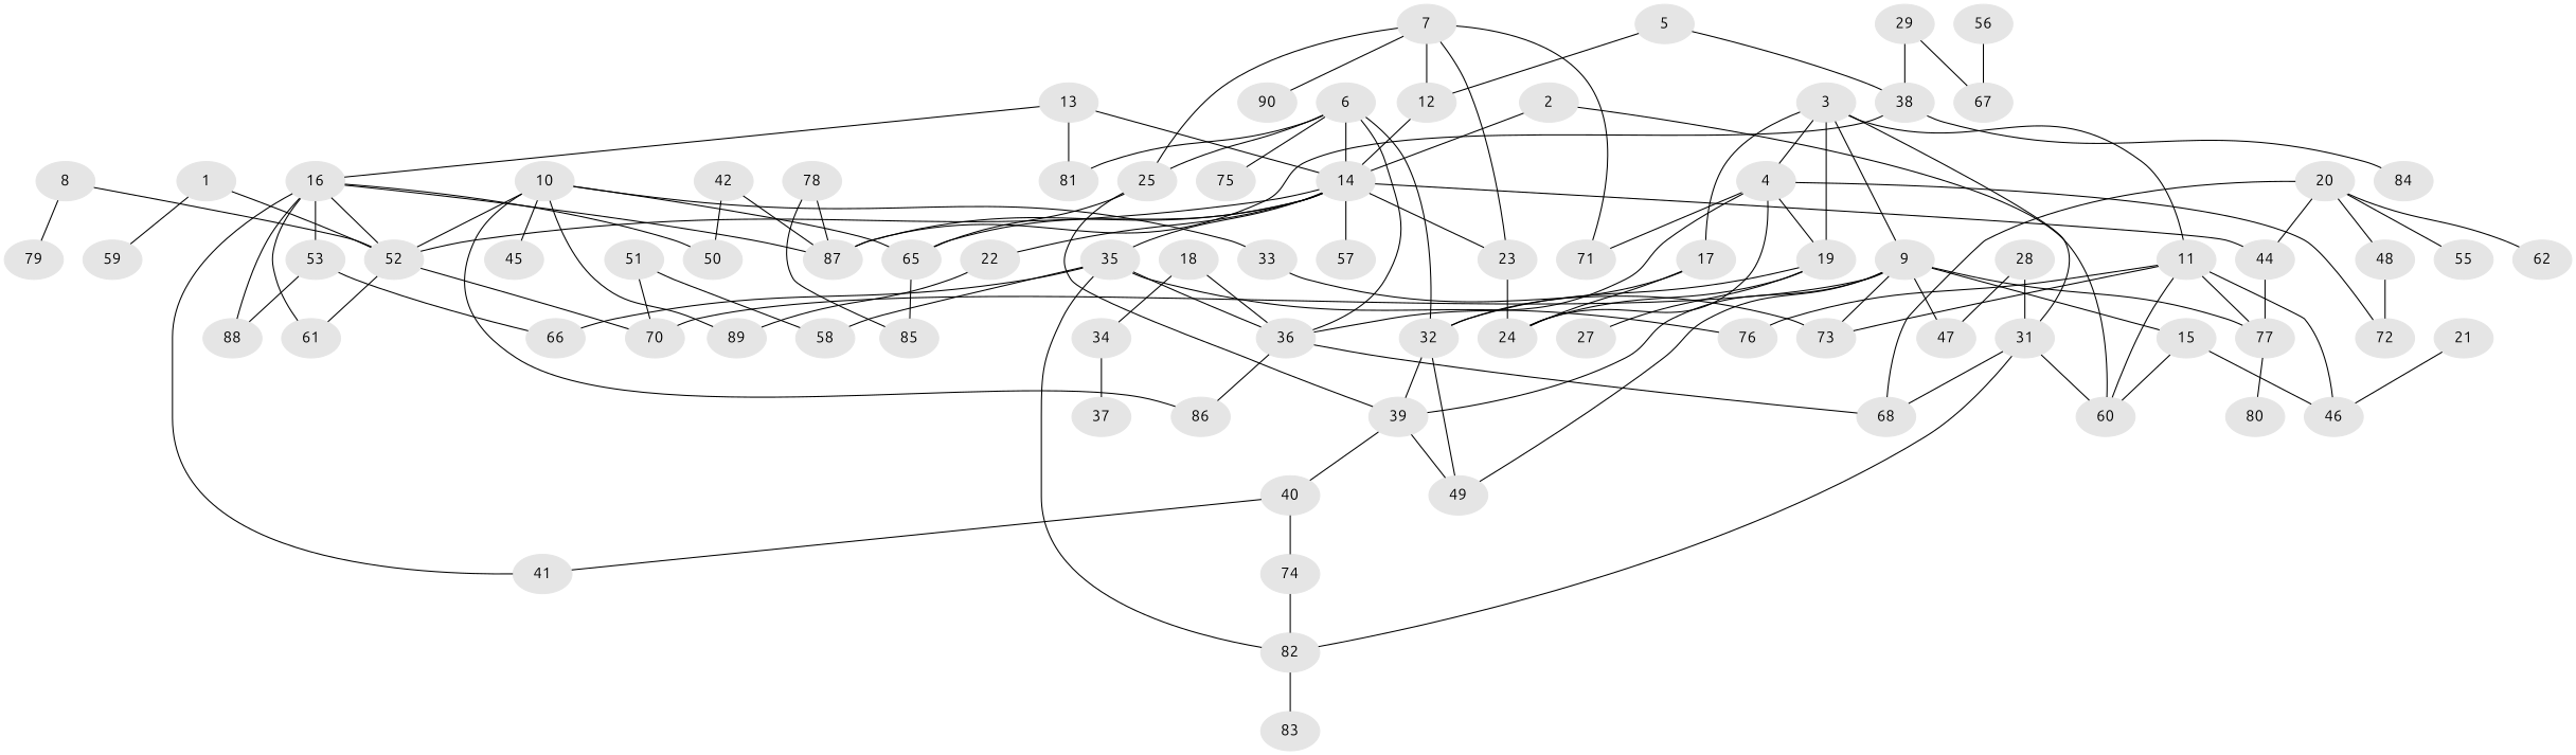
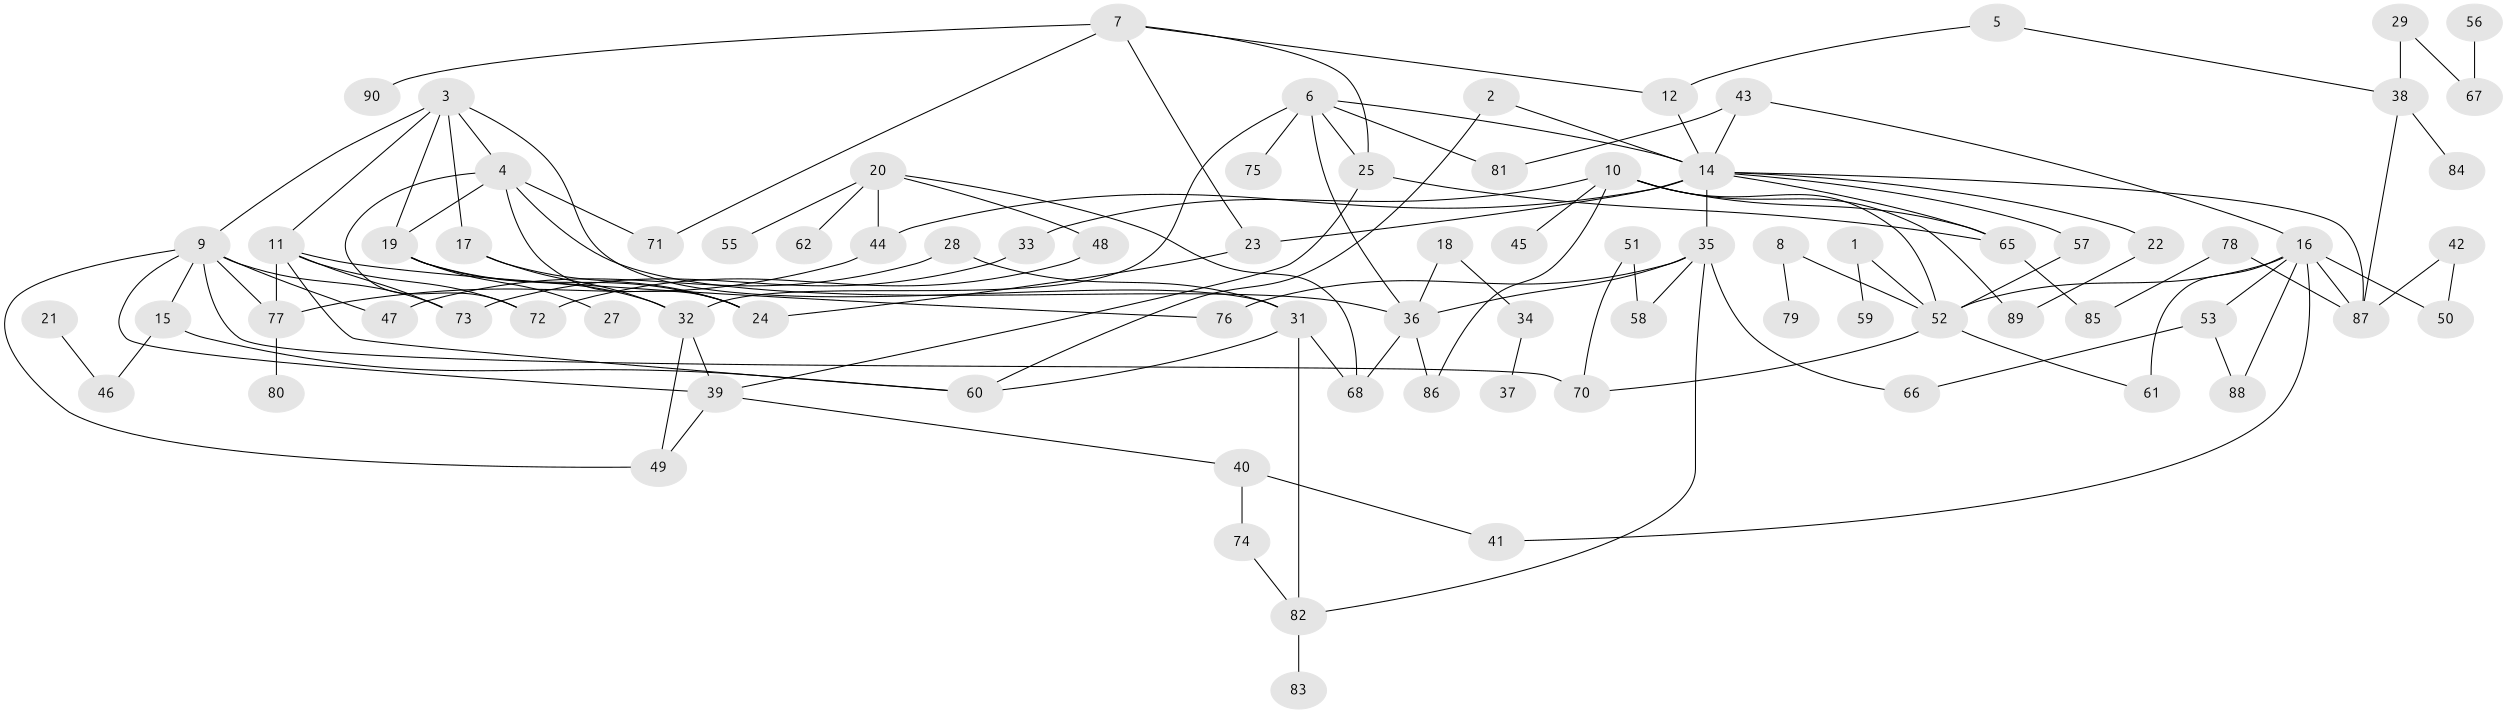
  graph {
    fontname=Ubuntu
    node [color=gray90 fontname=Ubuntu style=filled]
    edge [fontname=Ubuntu weight=1.0]
    1
    52
    59
    70
    61
    2
    14
    60
    23
    65
    22
    35
    44
    57
    87
    3
    4
    9
    11
    17
    19
    31
    24
    36
    71
    72
    15
    39
    47
    49
    73
    77
    46
    76
    32
    27
    68
    82
    86
    5
    12
    38
    84
    6
    25
    75
    81
    7
    n49 [label=90]
    8
    79
    40
    80
    10
    33
    45
    89
    85
-   13
+   13 [label=43]
    16
    41
    50
    53
    88
    58
    66
    18
    34
    37
    20
    48
    55
    62
    21
    28
    29
    67
    83
    74
    42
    51
    56
    78
    1 -- 52
    1 -- 59
    52 -- 70
    52 -- 61
    2 -- 14
    2 -- 60
-   14 -- 52
+   57 -- 52
    14 -- 23
    14 -- 65
    14 -- 22
    14 -- 35
    14 -- 44
    14 -- 57
    14 -- 87
    23 -- 24
    65 -- 85
    22 -- 89
    35 -- 36
    35 -- 76
    35 -- 82
    35 -- 58
    35 -- 66
    44 -- 77
    3 -- 4
    3 -- 9
    3 -- 11
    3 -- 17
    3 -- 19
    3 -- 31
    4 -- 19
    4 -- 24
    4 -- 36
    4 -- 71
    4 -- 72
    9 -- 70 [weight=2.0]
    9 -- 15
    9 -- 39
    9 -- 47
    9 -- 49
    9 -- 73
    9 -- 77
    11 -- 60
    11 -- 73
    11 -- 77
-   11 -- 46
+   11 -- 72
    11 -- 76
    17 -- 24
    17 -- 32
    19 -- 24
    19 -- 32
    19 -- 27
    31 -- 60
    31 -- 68
    31 -- 82
    36 -- 68
    36 -- 86
    15 -- 60
    15 -- 46
    39 -- 49
    39 -- 40
    77 -- 80
    32 -- 39
    32 -- 49
    82 -- 83
    5 -- 12
    5 -- 38
    12 -- 14
    38 -- 87
    38 -- 84
    6 -- 14
    6 -- 36
    6 -- 32
    6 -- 25
    6 -- 75
    6 -- 81
    25 -- 65
    25 -- 39
    7 -- 23
    7 -- 71
    7 -- 12
    7 -- 25
    7 -- n49
    8 -- 52
    8 -- 79
    40 -- 41
    40 -- 74
    10 -- 52
    10 -- 65
    10 -- 86
    10 -- 33
    10 -- 45
    10 -- 89
    33 -- 73
    13 -- 14
    13 -- 81
    13 -- 16
    16 -- 52
    16 -- 61 [weight=2.0]
    16 -- 87
    16 -- 41
    16 -- 50
    16 -- 53
    16 -- 88
    53 -- 88
    53 -- 66
    18 -- 36
    18 -- 34
    34 -- 37
    20 -- 44
    20 -- 68
    20 -- 48
    20 -- 55
    20 -- 62
    48 -- 72
    21 -- 46
    28 -- 31
    28 -- 47
    29 -- 38
    29 -- 67
    74 -- 82
    42 -- 87
    42 -- 50
    51 -- 70
    51 -- 58
    56 -- 67
    78 -- 87
    78 -- 85
  }
